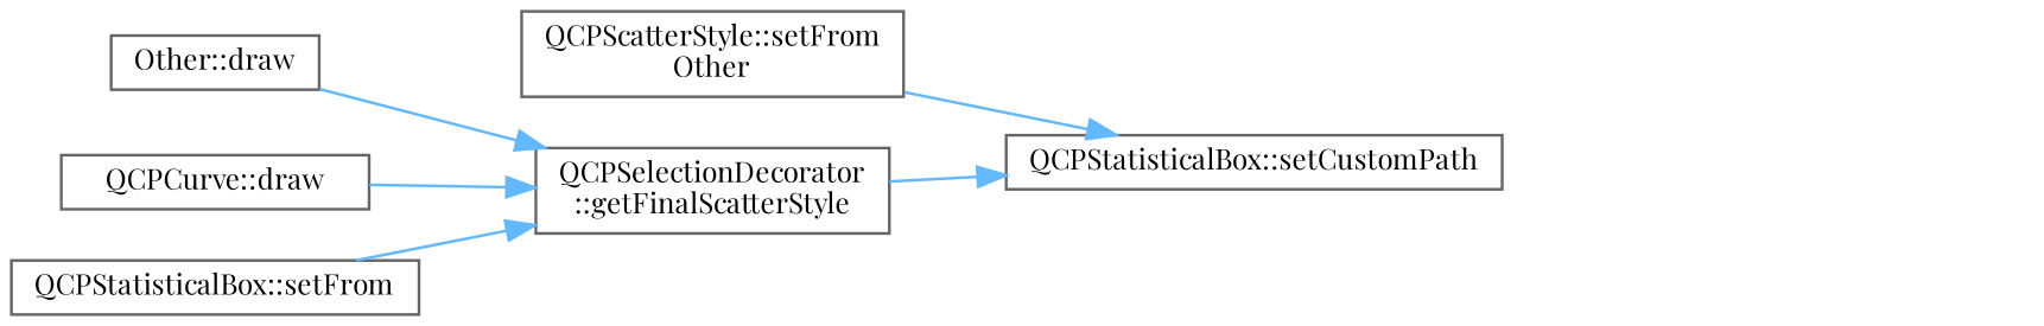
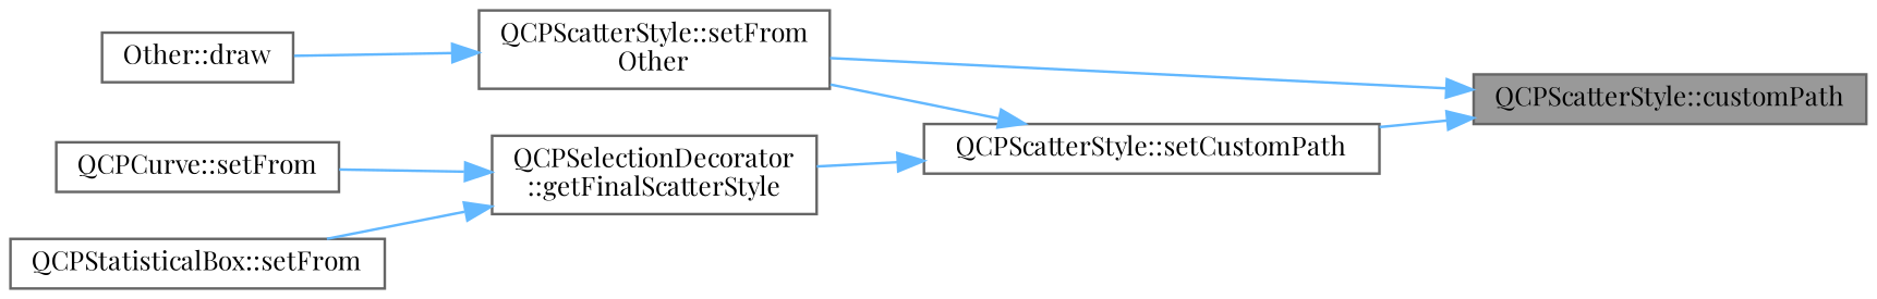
  digraph {
    fontname="Playfair Display"
    rankdir=RL
    node [color=grey40 fillcolor=white fontname="Playfair Display" fontsize=10 shape=box style=filled]
    edge [color=steelblue1 dir=back fontname="Playfair Display" fontsize=10 labelfontname=Helvetica labelfontsize=10 style=solid]
-   n2 [height=0.2 label="QCPStatisticalBox::setCustomPath" width=0.4]
+   n1 [color=gray40 fillcolor=grey60 fontcolor=black height=0.2 label="QCPScatterStyle::customPath" width=0.4]
+   n2 [height=0.2 label="QCPScatterStyle::setCustomPath" width=0.4]
    n3 [height=0.2 label="QCPScatterStyle::setFrom\lOther" width=0.4]
    n4 [height=0.2 label="QCPSelectionDecorator\l::getFinalScatterStyle" width=0.4]
    n5 [height=0.2 label="Other::draw" width=0.4]
-   n6 [height=0.2 label="QCPCurve::draw" width=0.4]
+   n6 [height=0.2 label="QCPCurve::setFrom" width=0.4]
    n7 [height=0.2 label="QCPStatisticalBox::setFrom" width=0.4]
+   n1 -> n2
+   n1 -> n3
    n2 -> n3
    n2 -> n4
-   n4 -> n5
+   n3 -> n5
    n4 -> n6
    n4 -> n7
  }
